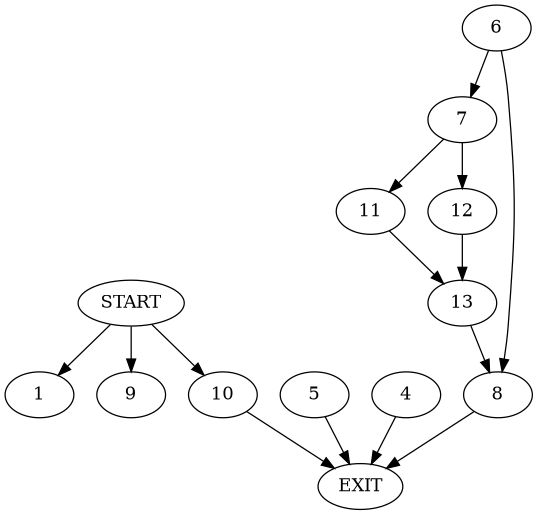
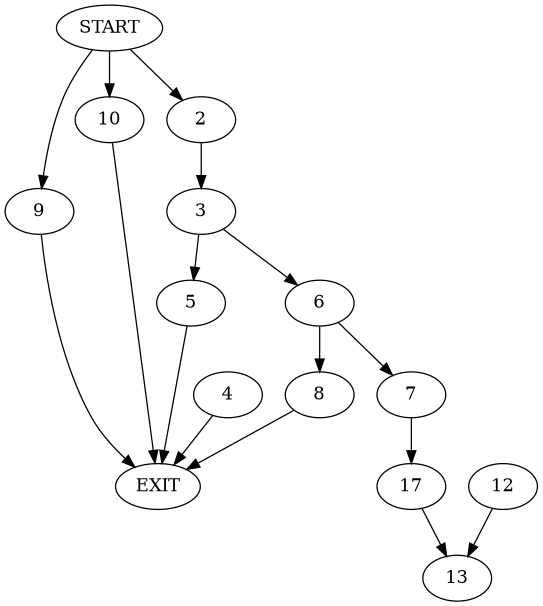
  digraph {
    n1 [label=START]
-   1
+   1 [label=2]
    9
    10
+   3
    n6 [label=EXIT]
    5
    6
    4
    7
    8
-   11
+   11 [label=17]
    12
    13
    n1 -> 1
    n1 -> 9
    n1 -> 10
+   1 -> 3
+   9 -> n6
    10 -> n6
+   3 -> 5
+   3 -> 6
    5 -> n6
    6 -> 7
    6 -> 8
    4 -> n6
    7 -> 11
-   7 -> 12
    8 -> n6
    11 -> 13
    12 -> 13
-   13 -> 8
  }
